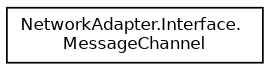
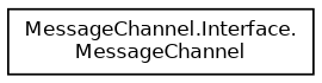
  digraph {
    rankdir=LR
-   n1 [color=black fillcolor=white fontname=Helvetica fontsize=10 height=0.2 label="NetworkAdapter.Interface.\lMessageChannel" shape=record style=filled width=0.4]
+   n1 [color=black fillcolor=white fontname=Helvetica fontsize=10 height=0.2 label="MessageChannel.Interface.\lMessageChannel" shape=record style=filled width=0.4]
  }
